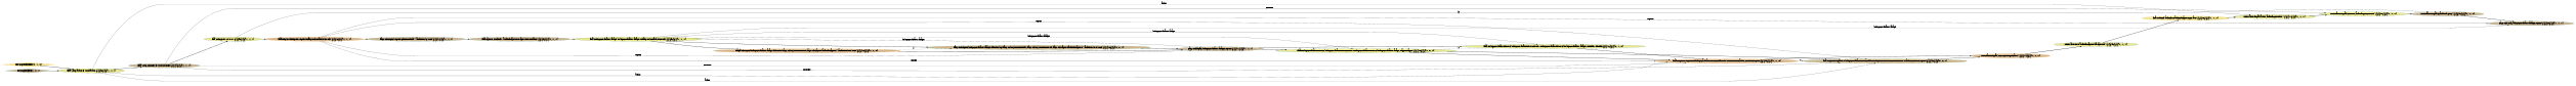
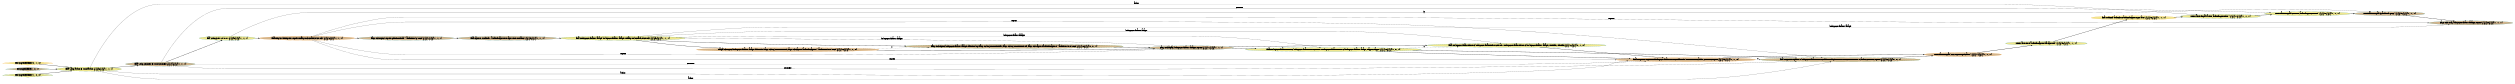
  digraph {
    rankdir=LR
    node [fillcolor=tan shape=ellipse style=filled color=teal]
    edge [style=bold]
    n1 [label="final HttpServletRequest request = EasyMock.createStrictMock()@@@6@@@['1', '1', '1']" color=darkorange]
    n2 [label="EasyMock.verify(lookupCoordinatorManager,request)@@@20@@@['1', '1', '1']"]
    n3 [label="final Response response = lookupCoordinatorResource.deleteLookup(LOOKUP_TIER,LOOKUP_NAME,author,comment,request)@@@13@@@['0', '0', '1']" color=darkgreen]
    n4 [label="final Response response = lookupCoordinatorResource.deleteTier(LOOKUP_TIER,author,comment,request)@@@13@@@['1', '1', '0']" color=darkorange]
    n5 [label="EasyMock.expect(request.getRemoteAddr()).andReturn(ip).once()@@@7@@@['1', '1', '1']"]
    n6 [label="EasyMock.replay(lookupCoordinatorManager,request)@@@11@@@['1', '1', '1']"]
    n7 [label="final String comment = \"some comment\"@@@4@@@['1', '1', '1']"]
    n8 [fillcolor=khaki label="final String ip = \"127.0.0.1\"@@@5@@@['1', '1', '1']"]
    n9 [fillcolor=khaki label="Assert.assertEquals(comment,auditInfo.getComment())@@@18@@@['1', '1', '1']"]
    n10 [fillcolor=khaki label="final LookupCoordinatorResource lookupCoordinatorResource = new LookupCoordinatorResource(lookupCoordinatorManager,mapper,mapper)@@@12@@@['1', '0', '1']"]
    n11 [fillcolor=khaki label="final LookupCoordinatorResource lookupCoordinatorResource = new LookupCoordinatorResource(lookupCoordinatorManager,MAPPER,MAPPER)@@@12@@@['0', '1', '0']"]
    n12 [label="final Capture<AuditInfo> auditInfoCapture = Capture.newInstance()@@@8@@@['1', '1', '1']"]
    n13 [fillcolor=khaki label="final LookupCoordinatorManager lookupCoordinatorManager = EasyMock.createStrictMock()@@@9@@@['1', '1', '1']" color=darkgreen]
    n14 [fillcolor=khaki label="Assert.assertTrue(auditInfoCapture.hasCaptured())@@@15@@@['1', '1', '1']"]
    n15 [fillcolor=khaki label="final AuditInfo auditInfo = auditInfoCapture.getValue()@@@16@@@['1', '1', '1']" color=darkorange]
    n16 [label="EasyMock.expect(lookupCoordinatorManager.deleteTier(EasyMock.eq(LOOKUP_TIER),EasyMock.capture(auditInfoCapture))).andReturn(true).once()@@@10@@@['1', '1', '0']" color=darkorange]
    n17 [label="EasyMock.expect(lookupCoordinatorManager.deleteLookup(EasyMock.eq(LOOKUP_TIER),EasyMock.eq(LOOKUP_NAME),EasyMock.capture(auditInfoCapture))).andReturn(true).once()@@@10@@@['0', '0', '1']" color=darkgreen]
    n18 [label="Assert.assertEquals(202,response.getStatus())@@@14@@@['1', '1', '1']" color=darkorange]
    n19 [fillcolor=khaki label="testSimpleDeleteTier['0', '1', '0']" shape=diamond color=darkorange]
    n20 [fillcolor=khaki label="final String author = \"some author\"@@@3@@@['1', '1', '1']" color=darkgreen]
    n21 [label="testSimpleDelete['0', '0', '1']" shape=diamond]
    n22 [fillcolor=khaki label="Assert.assertEquals(author,auditInfo.getAuthor())@@@17@@@['1', '1', '1']"]
+   n23 [fillcolor=khaki label="testSimpleDeleteTier['1', '0', '0']" shape=diamond color=darkgreen]
    n24 [label="Assert.assertEquals(ip,auditInfo.getIp())@@@19@@@['1', '1', '1']"]
    n1 -> n2 [label=request style=solid]
    n1 -> n3 [label=request style=solid]
    n1 -> n4 [label=request style=solid]
    n1 -> n5
    n1 -> n6 [label=request style=solid]
    n3 -> n18
    n4 -> n3 [label=0 style=dashed]
    n4 -> n18
    n5 -> n12
    n6 -> n10
    n6 -> n11
    n7 -> n3 [label=comment style=solid]
    n7 -> n4 [label=comment style=solid]
    n7 -> n8
    n7 -> n9 [label=comment style=solid]
    n8 -> n1
    n8 -> n24 [label=ip style=solid]
    n9 -> n24
    n10 -> n3
    n10 -> n4
    n10 -> n11 [label=0 style=dashed]
    n11 -> n4
    n12 -> n13
    n13 -> n2 [label=lookupCoordinatorManager style=solid]
    n13 -> n6 [label=lookupCoordinatorManager style=solid]
    n13 -> n10 [label=lookupCoordinatorManager style=solid]
    n13 -> n11 [label=lookupCoordinatorManager style=solid]
    n13 -> n16
    n13 -> n17
    n14 -> n15
    n15 -> n22
    n16 -> n6
    n16 -> n17 [label=0 style=dashed]
    n17 -> n6
    n18 -> n14
    n19 -> n20
    n20 -> n3 [label=author style=solid]
    n20 -> n4 [label=author style=solid]
    n20 -> n7
    n20 -> n22 [label=author style=solid]
    n21 -> n20
    n22 -> n9
+   n23 -> n20
    n24 -> n2
  }
